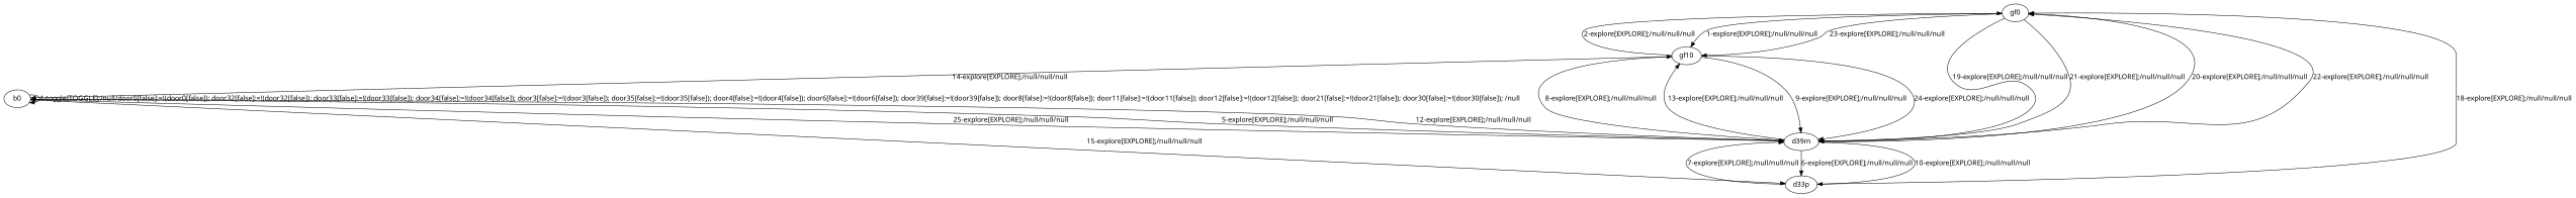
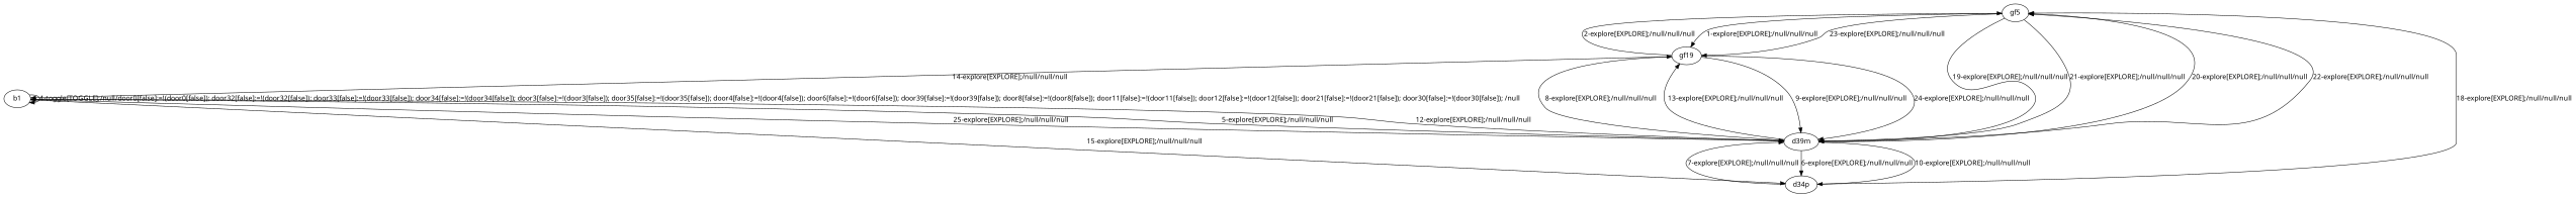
  digraph {
    fontname="Noto Sans"
    node [fontname="Noto Sans"]
    edge [fontname="Noto Sans"]
-   gf5 [label=gf0]
-   gf10
+   gf5
+   gf10 [label=gf19]
    n3 [label=d39m]
-   b0
-   d33p
+   b0 [label=b1]
+   d33p [label=d34p]
    gf5 -> gf10 [label="1-explore[EXPLORE];/null/null/null"]
    gf5 -> gf10 [label="23-explore[EXPLORE];/null/null/null"]
    gf5 -> n3 [label="19-explore[EXPLORE];/null/null/null"]
    gf5 -> n3 [label="21-explore[EXPLORE];/null/null/null"]
    gf10 -> gf5 [label="2-explore[EXPLORE];/null/null/null"]
    gf10 -> n3 [label="9-explore[EXPLORE];/null/null/null"]
    gf10 -> n3 [label="24-explore[EXPLORE];/null/null/null"]
    gf10 -> b0 [label="14-explore[EXPLORE];/null/null/null"]
    n3 -> gf5 [label="20-explore[EXPLORE];/null/null/null"]
    n3 -> gf5 [label="22-explore[EXPLORE];/null/null/null"]
    n3 -> gf10 [label="8-explore[EXPLORE];/null/null/null"]
    n3 -> gf10 [label="13-explore[EXPLORE];/null/null/null"]
    n3 -> b0 [label="25-explore[EXPLORE];/null/null/null"]
    n3 -> d33p [label="6-explore[EXPLORE];/null/null/null"]
    n3 -> d33p [label="10-explore[EXPLORE];/null/null/null"]
    b0 -> n3 [label="5-explore[EXPLORE];/null/null/null"]
    b0 -> n3 [label="12-explore[EXPLORE];/null/null/null"]
    b0 -> b0 [label="4-toggle[TOGGLE];/null/door0[false]:=!(door0[false]); door32[false]:=!(door32[false]); door33[false]:=!(door33[false]); door34[false]:=!(door34[false]); door3[false]:=!(door3[false]); door35[false]:=!(door35[false]); door4[false]:=!(door4[false]); door6[false]:=!(door6[false]); door39[false]:=!(door39[false]); door8[false]:=!(door8[false]); door11[false]:=!(door11[false]); door12[false]:=!(door12[false]); door21[false]:=!(door21[false]); door30[false]:=!(door30[false]); /null"]
    b0 -> d33p [label="15-explore[EXPLORE];/null/null/null"]
    d33p -> gf5 [label="18-explore[EXPLORE];/null/null/null"]
    d33p -> n3 [label="7-explore[EXPLORE];/null/null/null"]
  }
